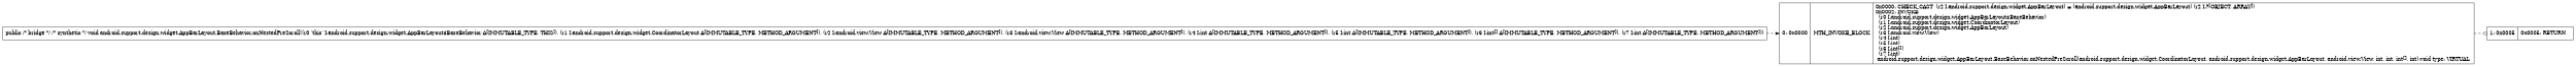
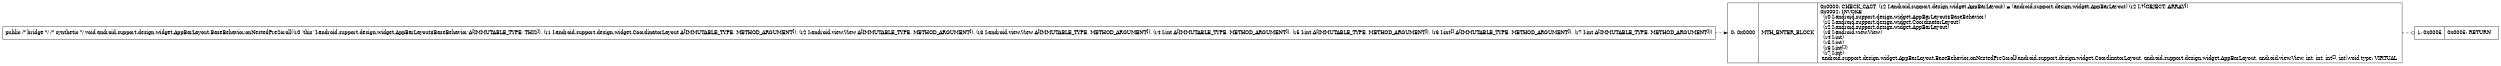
  digraph {
    rankdir=LR
    node [shape=record]
    edge [style=dashed]
-   n1 [label="{0\:\ 0x0000|MTH_INVOKE_BLOCK\l|0x0000: CHECK_CAST  (r2 I:android.support.design.widget.AppBarLayout) = (android.support.design.widget.AppBarLayout) (r2 I:?[OBJECT, ARRAY]) \l0x0002: INVOKE  \l  (r0 I:android.support.design.widget.AppBarLayout$BaseBehavior)\l  (r1 I:android.support.design.widget.CoordinatorLayout)\l  (r2 I:android.support.design.widget.AppBarLayout)\l  (r3 I:android.view.View)\l  (r4 I:int)\l  (r5 I:int)\l  (r6 I:int[])\l  (r7 I:int)\l android.support.design.widget.AppBarLayout.BaseBehavior.onNestedPreScroll(android.support.design.widget.CoordinatorLayout, android.support.design.widget.AppBarLayout, android.view.View, int, int, int[], int):void type: VIRTUAL \l}"]
+   n1 [label="{0\:\ 0x0000|MTH_ENTER_BLOCK\l|0x0000: CHECK_CAST  (r2 I:android.support.design.widget.AppBarLayout) = (android.support.design.widget.AppBarLayout) (r2 I:?[OBJECT, ARRAY]) \l0x0002: INVOKE  \l  (r0 I:android.support.design.widget.AppBarLayout$BaseBehavior)\l  (r1 I:android.support.design.widget.CoordinatorLayout)\l  (r2 I:android.support.design.widget.AppBarLayout)\l  (r3 I:android.view.View)\l  (r4 I:int)\l  (r5 I:int)\l  (r6 I:int[])\l  (r7 I:int)\l android.support.design.widget.AppBarLayout.BaseBehavior.onNestedPreScroll(android.support.design.widget.CoordinatorLayout, android.support.design.widget.AppBarLayout, android.view.View, int, int, int[], int):void type: VIRTUAL \l}"]
    n2 [label="{1\:\ 0x0005|0x0005: RETURN   \l}"]
    n3 [label="{public \/* bridge *\/ \/* synthetic *\/ void android.support.design.widget.AppBarLayout.BaseBehavior.onNestedPreScroll((r0 'this' I:android.support.design.widget.AppBarLayout$BaseBehavior A[IMMUTABLE_TYPE, THIS]), (r1 I:android.support.design.widget.CoordinatorLayout A[IMMUTABLE_TYPE, METHOD_ARGUMENT]), (r2 I:android.view.View A[IMMUTABLE_TYPE, METHOD_ARGUMENT]), (r3 I:android.view.View A[IMMUTABLE_TYPE, METHOD_ARGUMENT]), (r4 I:int A[IMMUTABLE_TYPE, METHOD_ARGUMENT]), (r5 I:int A[IMMUTABLE_TYPE, METHOD_ARGUMENT]), (r6 I:int[] A[IMMUTABLE_TYPE, METHOD_ARGUMENT]), (r7 I:int A[IMMUTABLE_TYPE, METHOD_ARGUMENT])) }"]
    n1 -> n2 [arrowhead=odot]
    n3 -> n1 [arrowhead=normal]
  }
